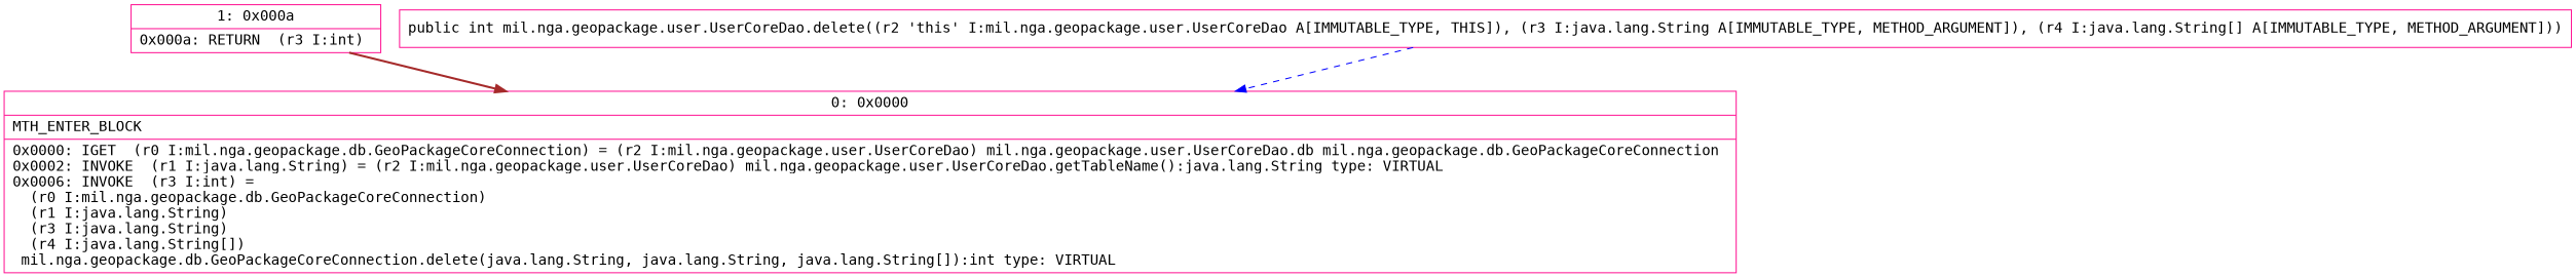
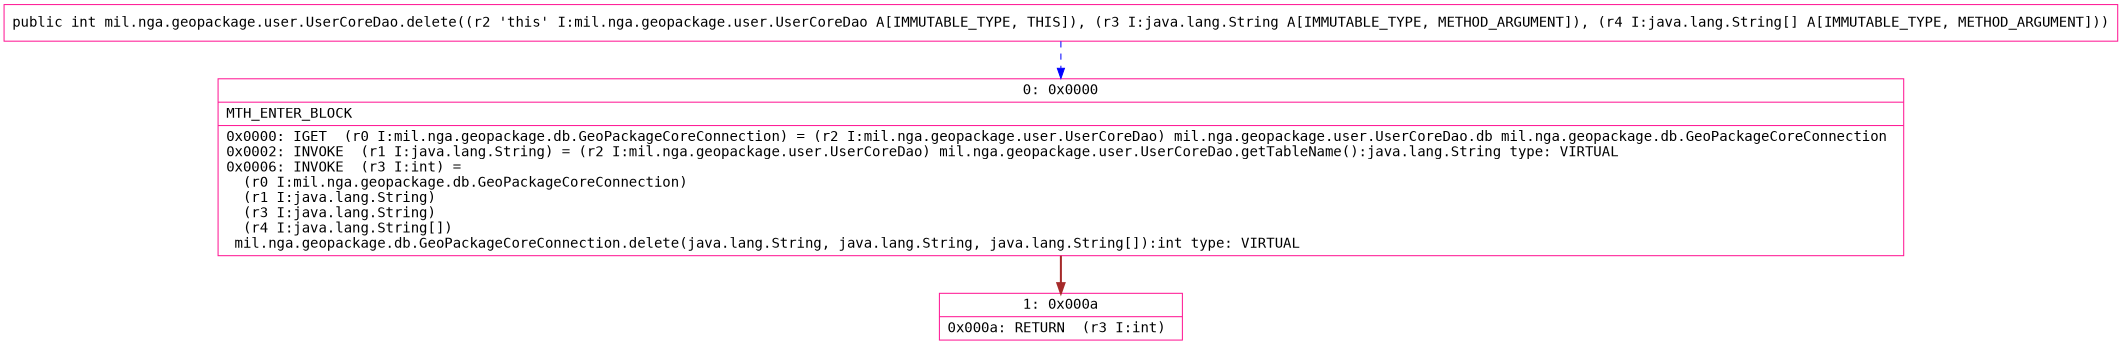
  digraph {
    fontname="DejaVu Sans Mono"
    node [shape=record color=deeppink fontname="DejaVu Sans Mono"]
    edge [fontname="DejaVu Sans Mono"]
    n1 [label="{0\:\ 0x0000|MTH_ENTER_BLOCK\l|0x0000: IGET  (r0 I:mil.nga.geopackage.db.GeoPackageCoreConnection) = (r2 I:mil.nga.geopackage.user.UserCoreDao) mil.nga.geopackage.user.UserCoreDao.db mil.nga.geopackage.db.GeoPackageCoreConnection \l0x0002: INVOKE  (r1 I:java.lang.String) = (r2 I:mil.nga.geopackage.user.UserCoreDao) mil.nga.geopackage.user.UserCoreDao.getTableName():java.lang.String type: VIRTUAL \l0x0006: INVOKE  (r3 I:int) = \l  (r0 I:mil.nga.geopackage.db.GeoPackageCoreConnection)\l  (r1 I:java.lang.String)\l  (r3 I:java.lang.String)\l  (r4 I:java.lang.String[])\l mil.nga.geopackage.db.GeoPackageCoreConnection.delete(java.lang.String, java.lang.String, java.lang.String[]):int type: VIRTUAL \l}"]
    n2 [label="{1\:\ 0x000a|0x000a: RETURN  (r3 I:int) \l}"]
    n3 [label="{public int mil.nga.geopackage.user.UserCoreDao.delete((r2 'this' I:mil.nga.geopackage.user.UserCoreDao A[IMMUTABLE_TYPE, THIS]), (r3 I:java.lang.String A[IMMUTABLE_TYPE, METHOD_ARGUMENT]), (r4 I:java.lang.String[] A[IMMUTABLE_TYPE, METHOD_ARGUMENT])) }"]
-   n2 -> n1 [color=brown style=bold]
+   n1 -> n2 [color=brown style=bold]
    n3 -> n1 [color=blue style=dashed]
  }
